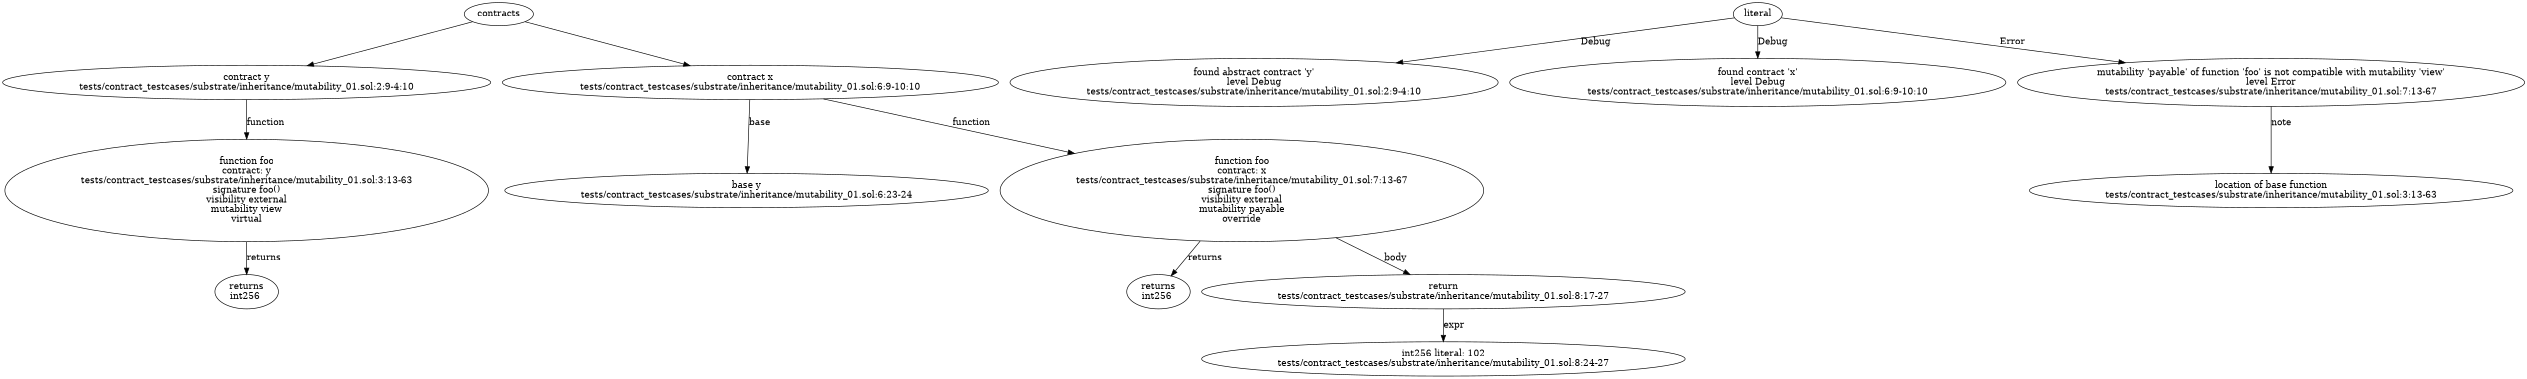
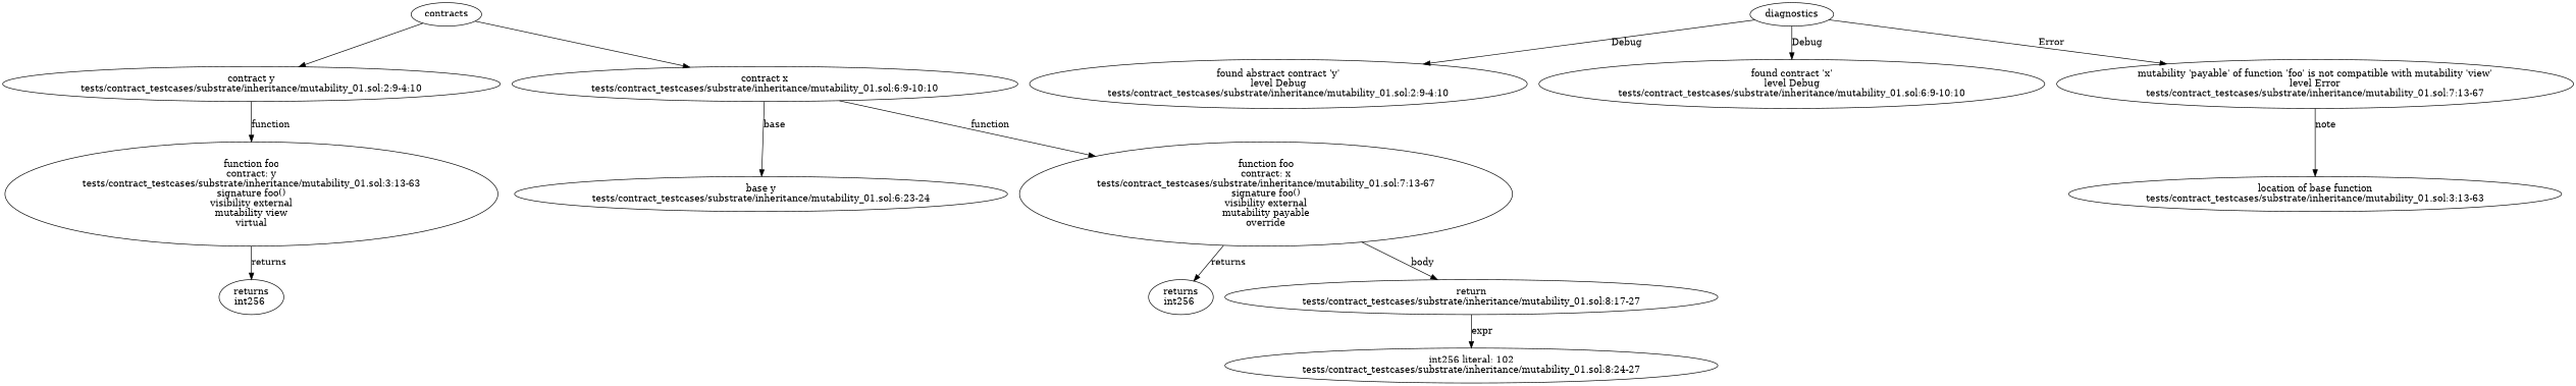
  strict digraph {
    n1 [label="contract y\ntests/contract_testcases/substrate/inheritance/mutability_01.sol:2:9-4:10"]
    n2 [label="function foo\ncontract: y\ntests/contract_testcases/substrate/inheritance/mutability_01.sol:3:13-63\nsignature foo()\nvisibility external\nmutability view\nvirtual"]
    n3 [label="returns\nint256 "]
    n4 [label="contract x\ntests/contract_testcases/substrate/inheritance/mutability_01.sol:6:9-10:10"]
    n5 [label="base y\ntests/contract_testcases/substrate/inheritance/mutability_01.sol:6:23-24"]
    n6 [label="function foo\ncontract: x\ntests/contract_testcases/substrate/inheritance/mutability_01.sol:7:13-67\nsignature foo()\nvisibility external\nmutability payable\noverride"]
    n7 [label="returns\nint256 "]
    n8 [label="return\ntests/contract_testcases/substrate/inheritance/mutability_01.sol:8:17-27"]
    n9 [label="int256 literal: 102\ntests/contract_testcases/substrate/inheritance/mutability_01.sol:8:24-27"]
    n10 [label="found abstract contract 'y'\nlevel Debug\ntests/contract_testcases/substrate/inheritance/mutability_01.sol:2:9-4:10"]
    n11 [label="found contract 'x'\nlevel Debug\ntests/contract_testcases/substrate/inheritance/mutability_01.sol:6:9-10:10"]
    n12 [label="mutability 'payable' of function 'foo' is not compatible with mutability 'view'\nlevel Error\ntests/contract_testcases/substrate/inheritance/mutability_01.sol:7:13-67"]
    n13 [label="location of base function\ntests/contract_testcases/substrate/inheritance/mutability_01.sol:3:13-63"]
    contracts
-   diagnostics [label=literal]
+   diagnostics
    n1 -> n2 [label=function]
    n2 -> n3 [label=returns]
    n4 -> n5 [label=base]
    n4 -> n6 [label=function]
    n6 -> n7 [label=returns]
    n6 -> n8 [label=body]
    n8 -> n9 [label=expr]
    n12 -> n13 [label=note]
    contracts -> n1
    contracts -> n4
    diagnostics -> n10 [label=Debug]
    diagnostics -> n11 [label=Debug]
    diagnostics -> n12 [label=Error]
  }
